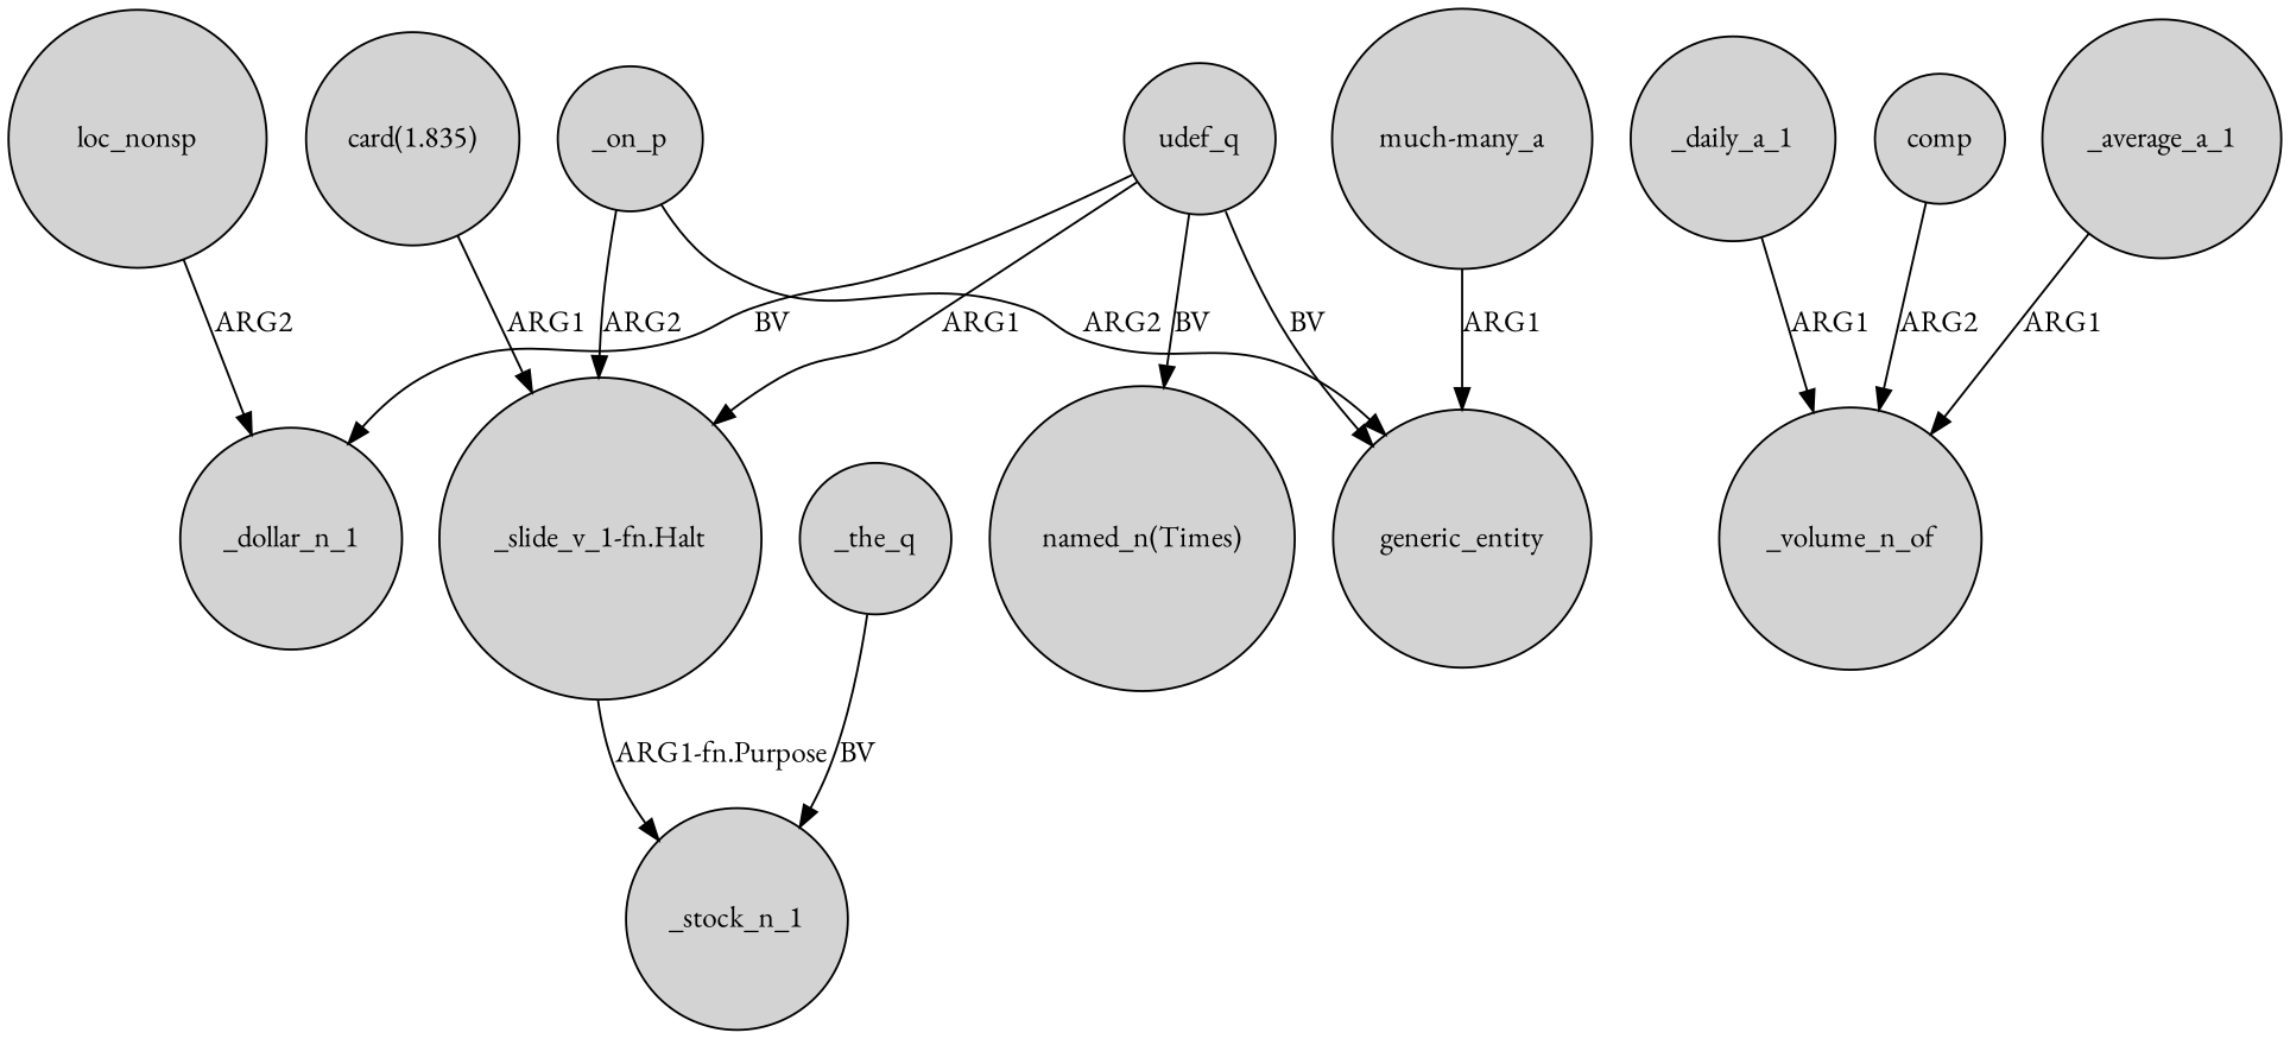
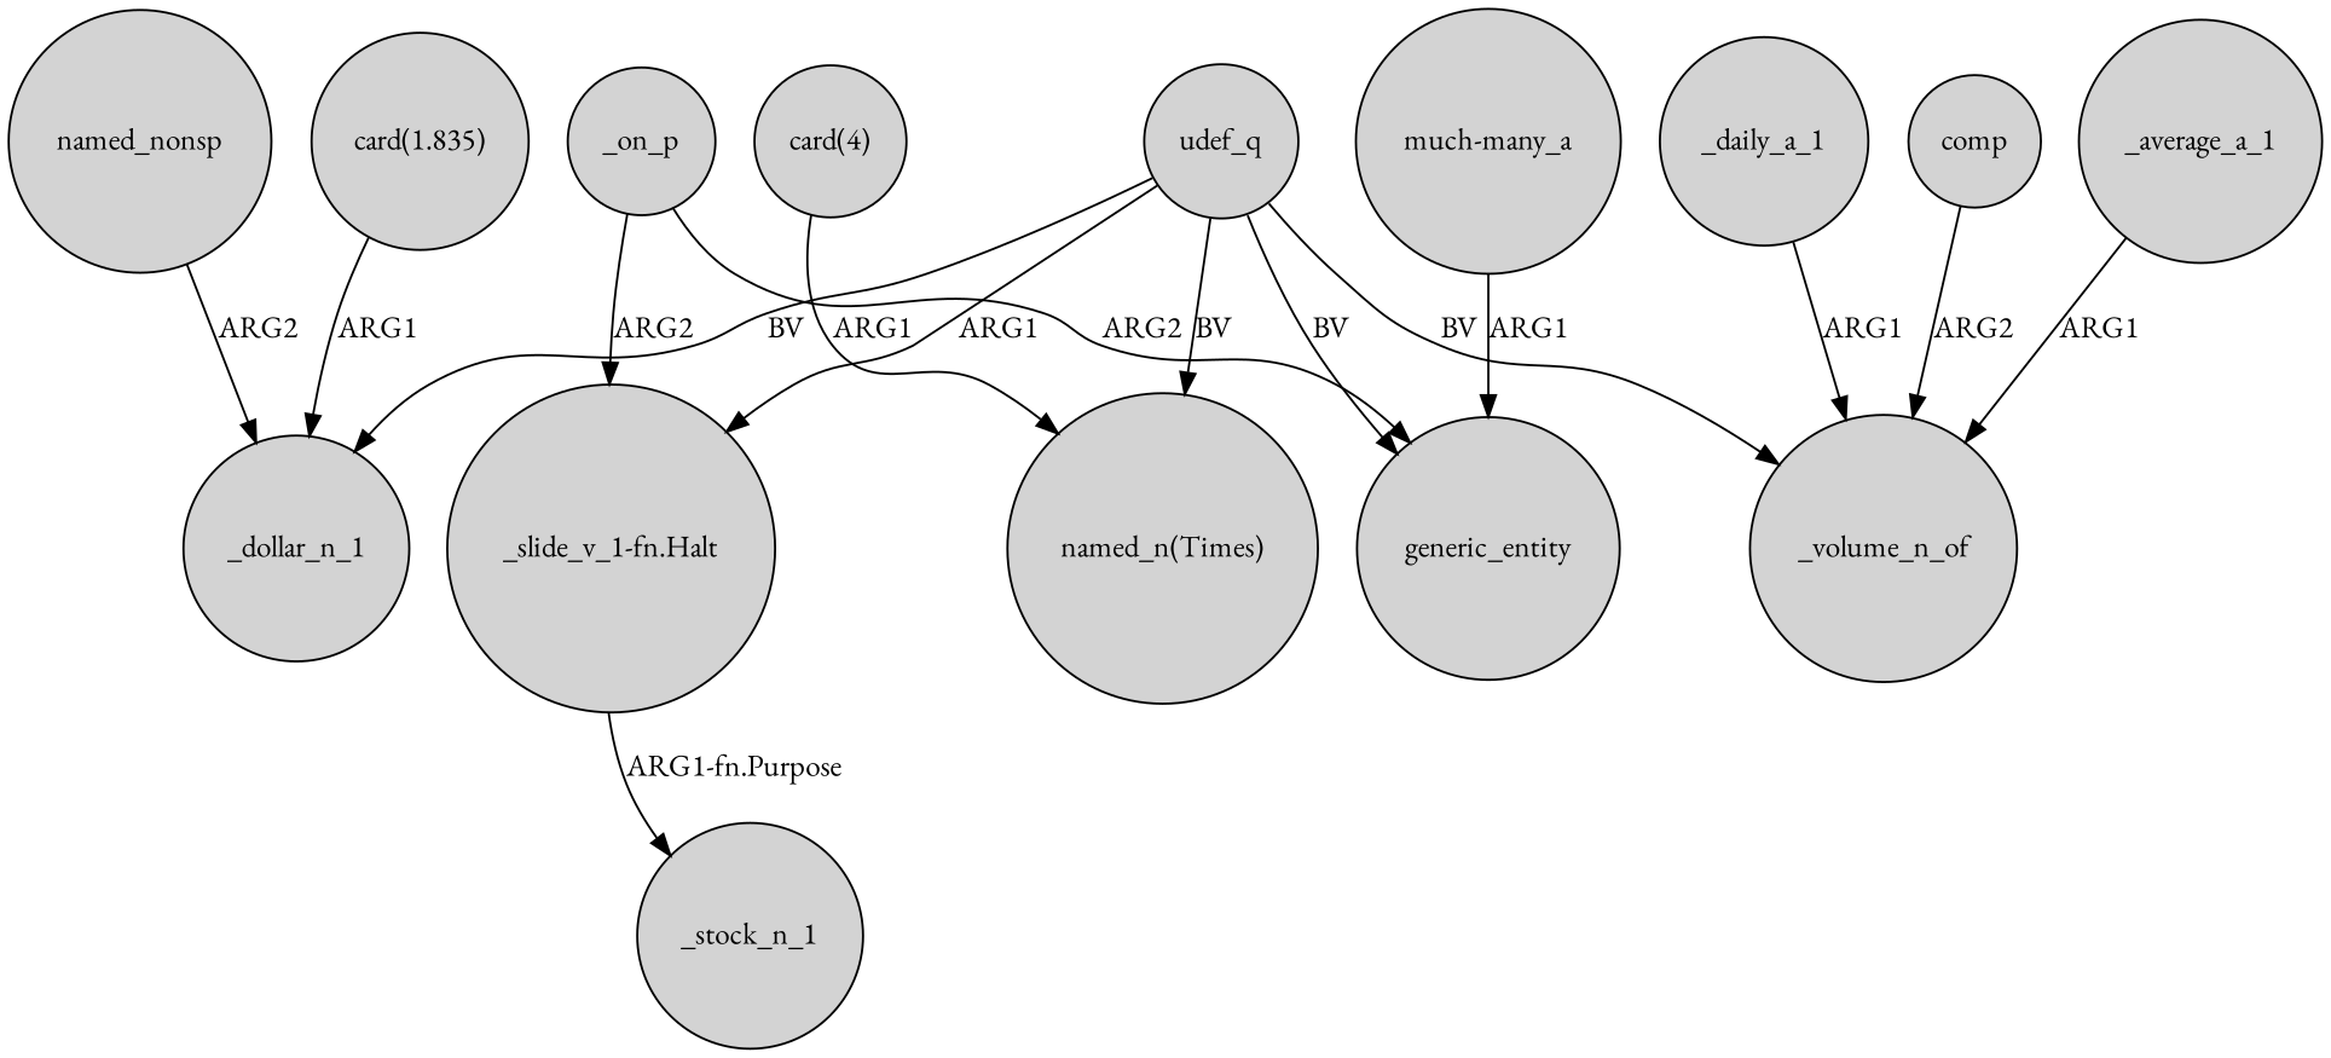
  digraph {
    fontname="EB Garamond"
    node [fontname="EB Garamond" shape=circle style=filled]
    edge [fontname="EB Garamond"]
-   loc_nonsp
+   loc_nonsp [label=named_nonsp]
    _dollar_n_1
    "_slide_v_1-fn.Halt"
    _stock_n_1
    n5 [label="card(1.835)"]
    _daily_a_1
    _volume_n_of
    udef_q
    "named_n(Times)"
    generic_entity
    comp
    "much-many_a"
-   _the_q
    _average_a_1
+   "card(4)"
    _on_p
    loc_nonsp -> _dollar_n_1 [label=ARG2]
    "_slide_v_1-fn.Halt" -> _stock_n_1 [label="ARG1-fn.Purpose"]
-   n5 -> "_slide_v_1-fn.Halt" [label=ARG1]
+   n5 -> _dollar_n_1 [label=ARG1]
    _daily_a_1 -> _volume_n_of [label=ARG1]
    udef_q -> _dollar_n_1 [label=BV]
    udef_q -> "_slide_v_1-fn.Halt" [label=ARG1]
+   udef_q -> _volume_n_of [label=BV]
    udef_q -> "named_n(Times)" [label=BV]
    udef_q -> generic_entity [label=BV]
    comp -> _volume_n_of [label=ARG2]
    "much-many_a" -> generic_entity [label=ARG1]
-   _the_q -> _stock_n_1 [label=BV]
    _average_a_1 -> _volume_n_of [label=ARG1]
+   "card(4)" -> "named_n(Times)" [label=ARG1]
    _on_p -> "_slide_v_1-fn.Halt" [label=ARG2]
    _on_p -> generic_entity [label=ARG2]
  }
